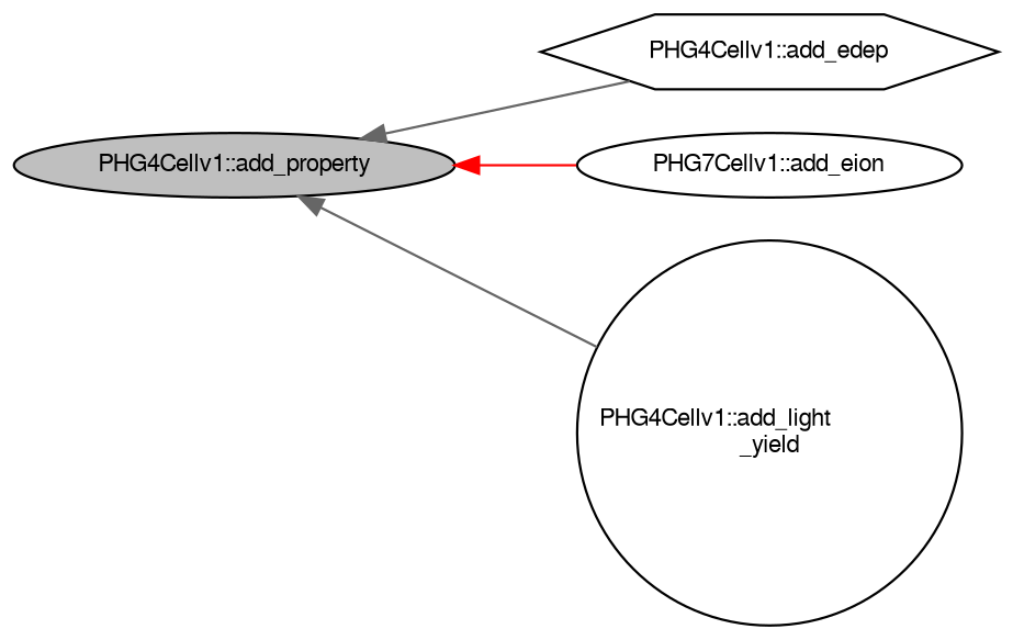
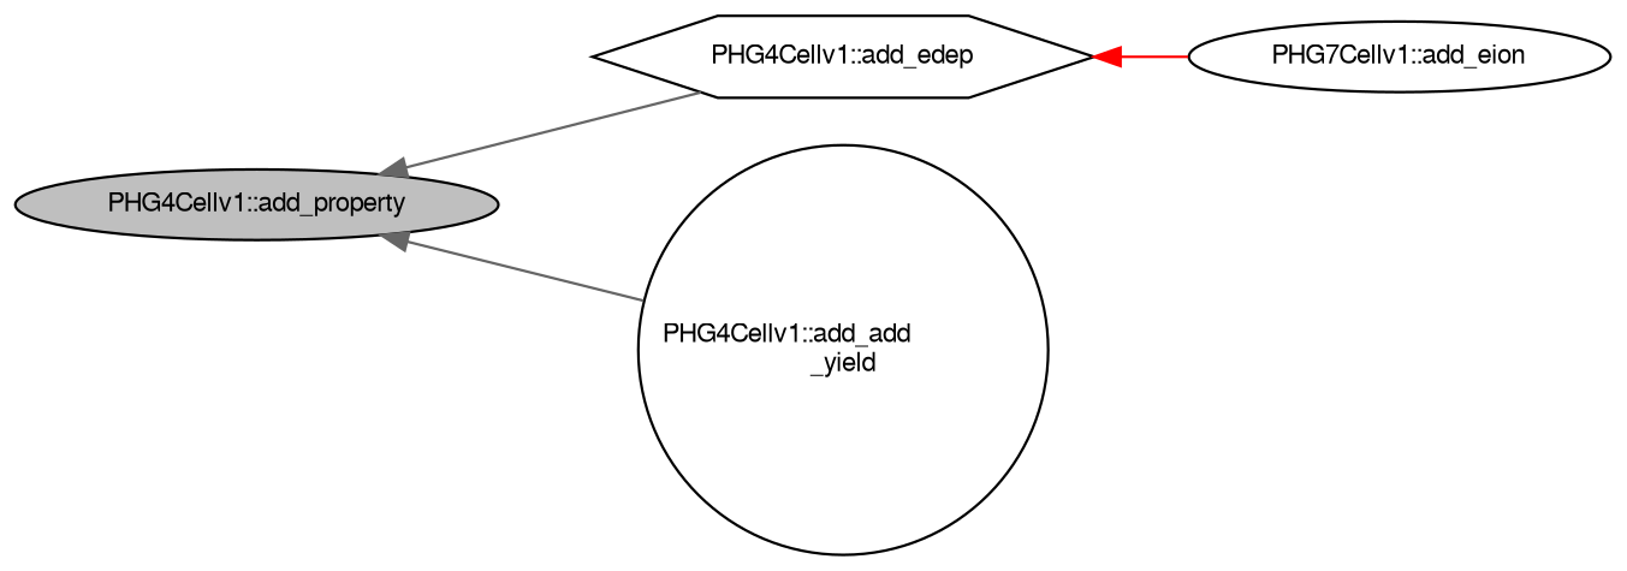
  digraph {
    rankdir=LR
    node [color=black fontname=FreeSans fontsize=10 shape=ellipse]
    edge [color=gray40 dir=back fontname=FreeSans fontsize=10 labelfontname=FreeSans labelfontsize=10 style=solid]
    n1 [fillcolor=grey75 fontcolor=black height=0.2 label="PHG4Cellv1::add_property" style=filled width=0.4]
    n2 [height=0.2 label="PHG4Cellv1::add_edep" shape=hexagon width=0.4]
    n3 [height=0.2 label="PHG7Cellv1::add_eion" width=0.4]
-   n4 [height=0.2 label="PHG4Cellv1::add_light\l_yield" shape=circle width=0.4]
+   n4 [height=0.2 label="PHG4Cellv1::add_add\l_yield" shape=circle width=0.4]
    n1 -> n2
-   n1 -> n3 [color=red]
+   n2 -> n3 [color=red]
    n1 -> n4
  }
